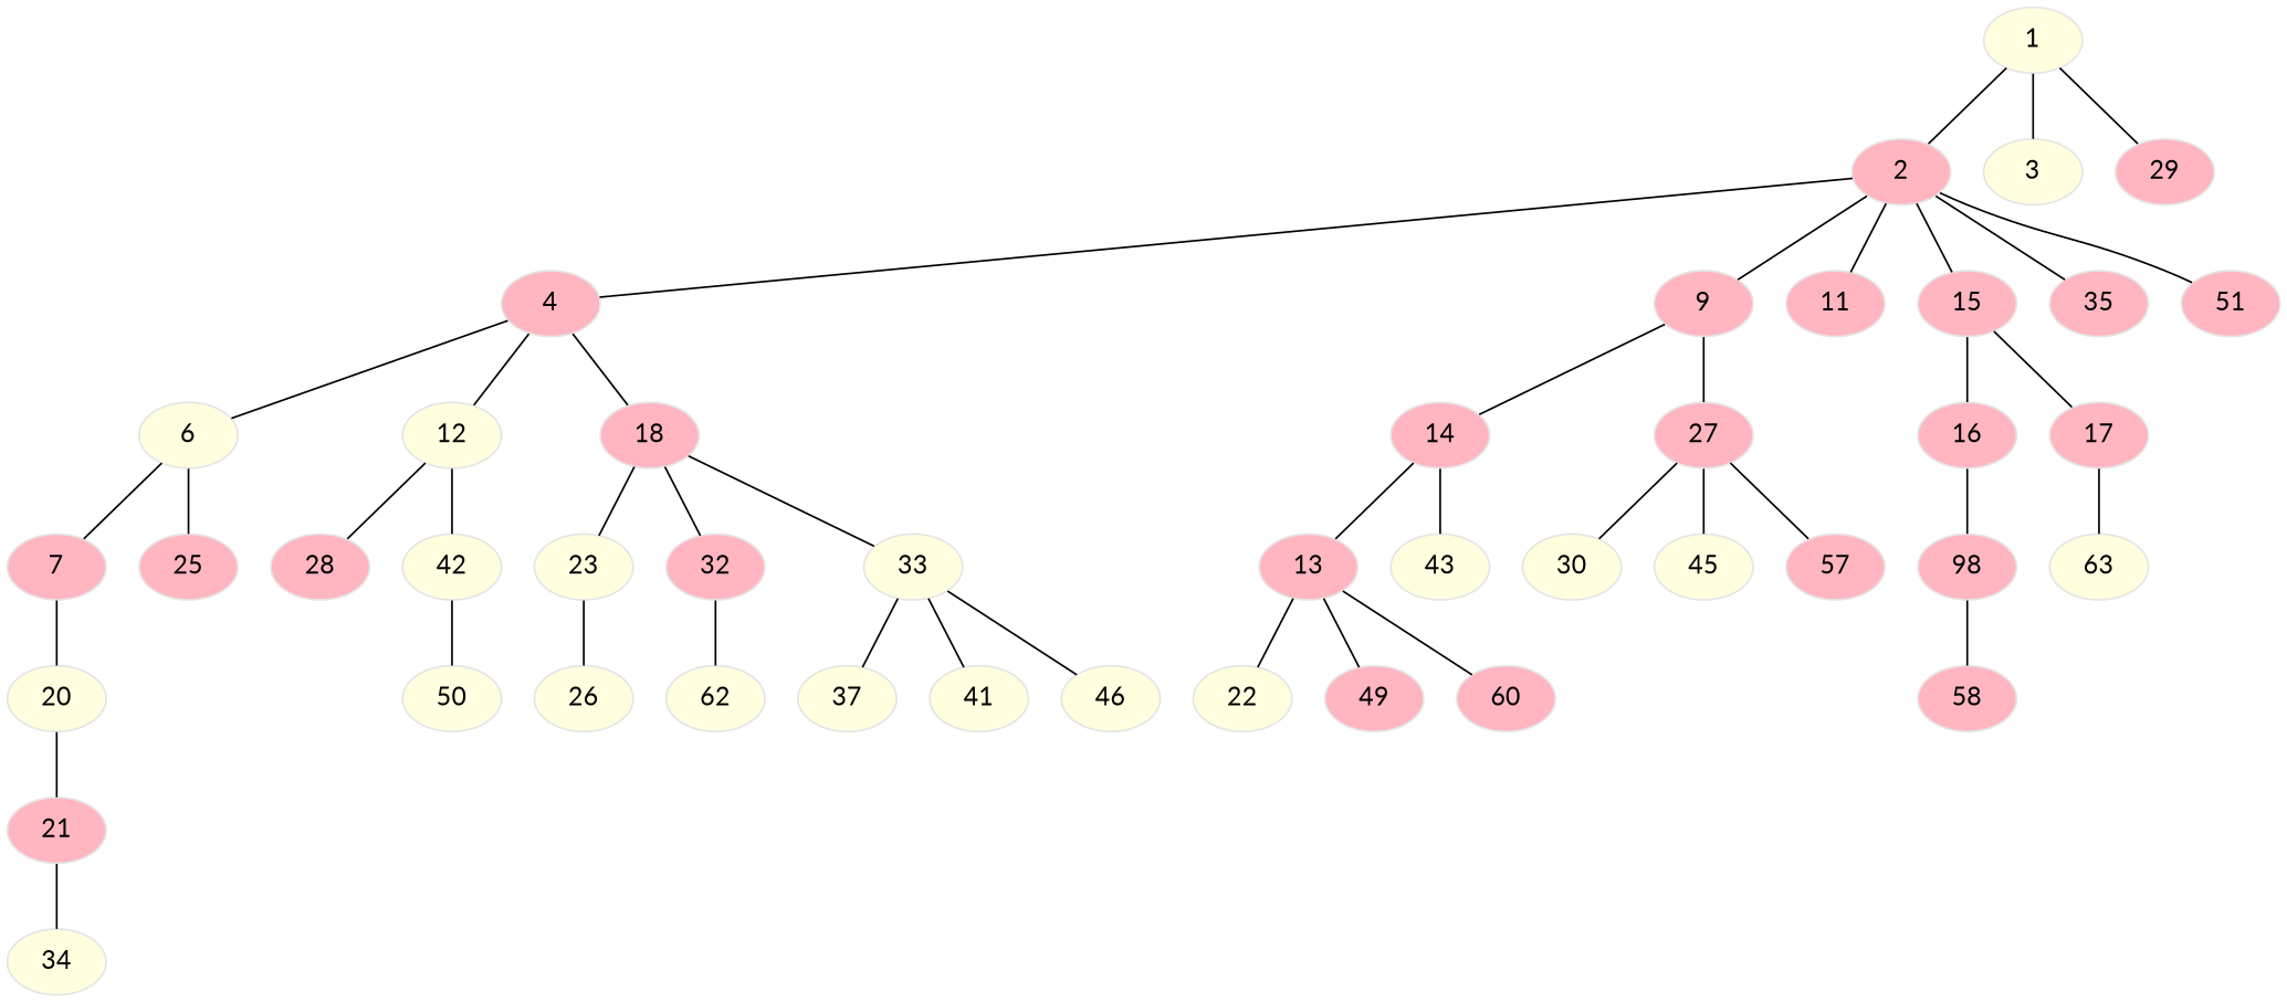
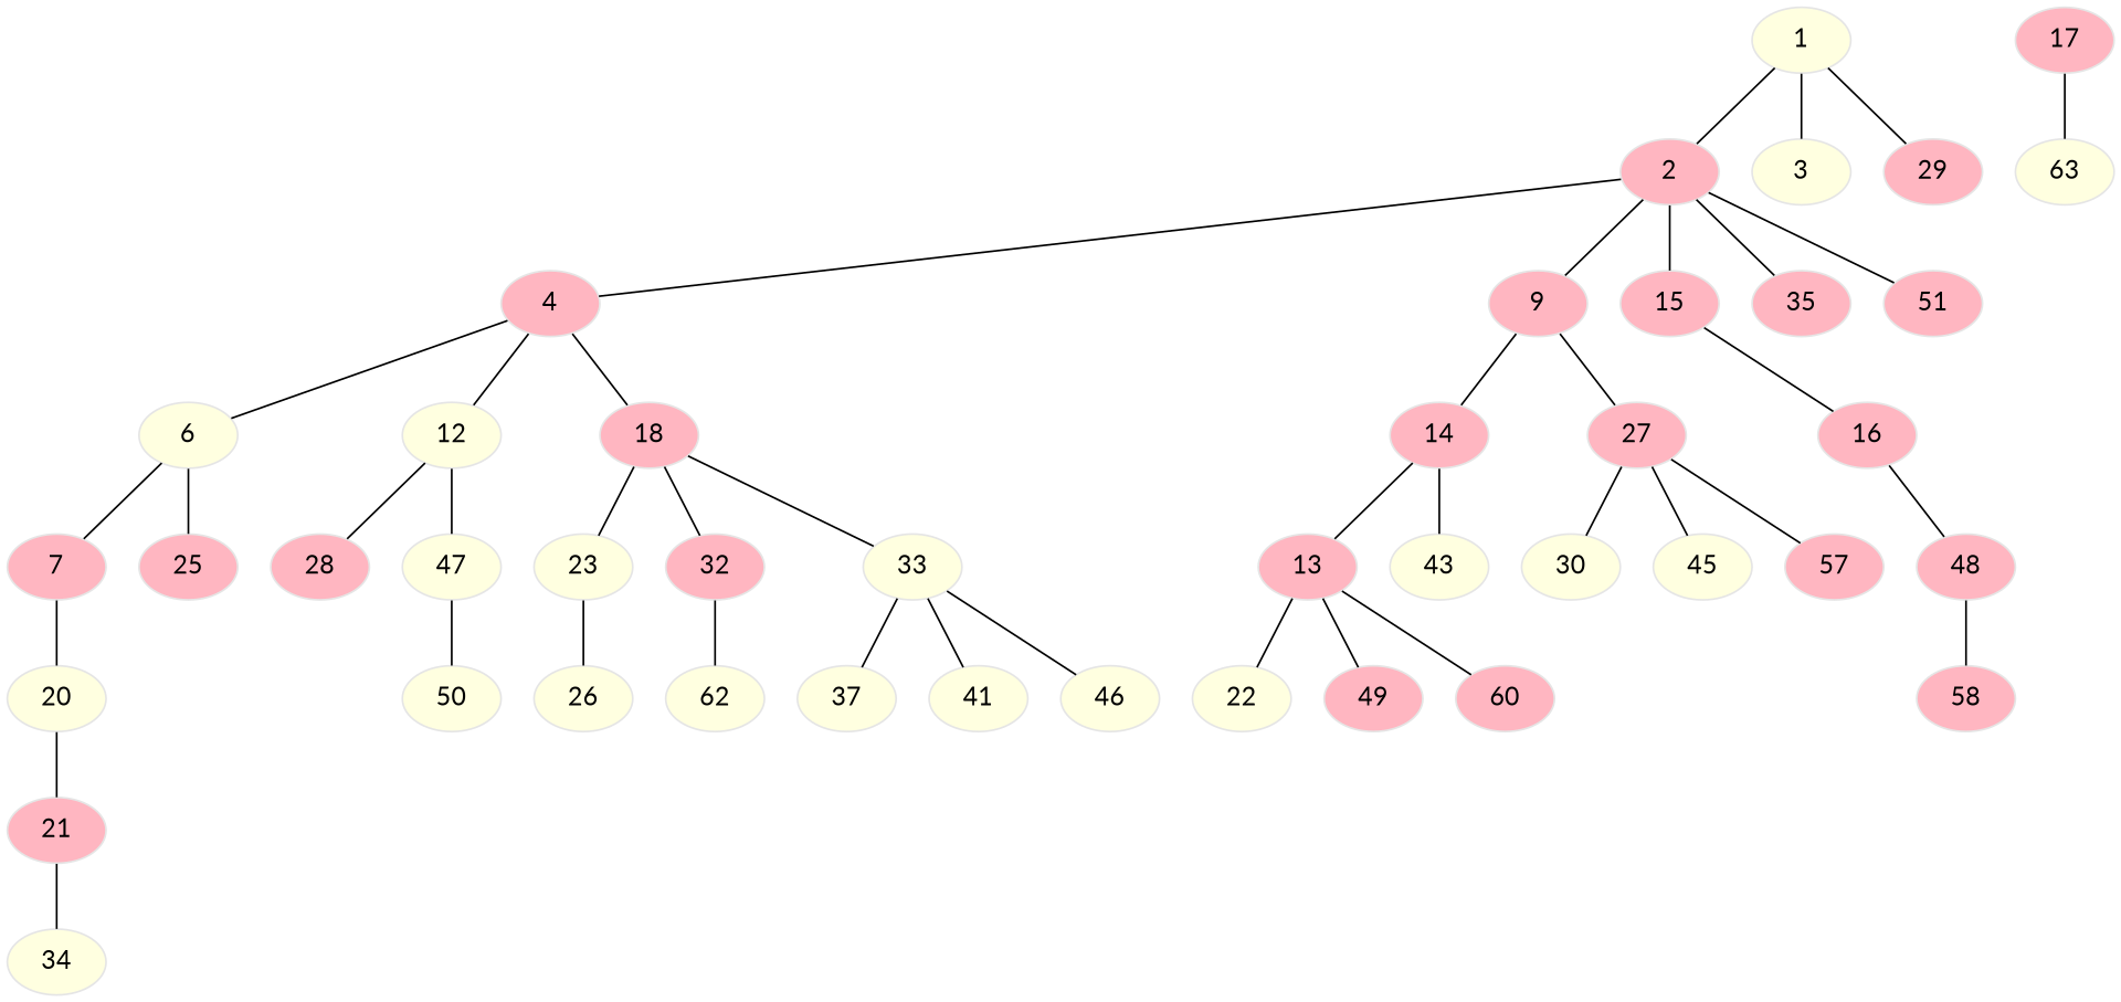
  graph {
    fontname=Lato
    node [color=gray90 fillcolor=lightpink fontname=Lato style=filled]
    edge [fontname=Lato]
    2 [super="+5"]
    4 [super="+10"]
    9 [super="+13"]
-   11
    15 [super="+47"]
    35
    51
    1 [fillcolor=lightyellow]
    3 [fillcolor=lightyellow super="+66"]
    29
    6 [fillcolor=lightyellow]
    12 [fillcolor=lightyellow]
    18
    14 [super="+65"]
    27 [super="+38"]
    16 [super="+36"]
    17 [super="+24"]
    7 [super="+8"]
    25 [super="+67"]
    28 [super="+54"]
-   42 [fillcolor=lightyellow super="+44"]
+   42 [fillcolor=lightyellow super="+44" label=47]
    23 [fillcolor=lightyellow super="+64"]
    32 [super="+40"]
    33 [fillcolor=lightyellow super="+59"]
    20 [fillcolor=lightyellow]
    21
    n27 [label=13 super="+39"]
    43 [fillcolor=lightyellow super="+55"]
    n29 [fillcolor=lightyellow label=30]
    45 [fillcolor=lightyellow]
    57
    50 [fillcolor=lightyellow]
    22 [fillcolor=lightyellow super="+30"]
    49 [super="+53"]
    60
-   48 [super="+52" label=98]
+   48 [super="+52"]
    63 [fillcolor=lightyellow]
    58
    26 [fillcolor=lightyellow]
    62 [fillcolor=lightyellow]
    37 [fillcolor=lightyellow]
    41 [fillcolor=lightyellow]
    46 [fillcolor=lightyellow]
    34 [fillcolor=lightyellow]
    2 -- 4
    2 -- 9
-   2 -- 11
    2 -- 15
    2 -- 35
    2 -- 51
    4 -- 6
    4 -- 12
    4 -- 18
    9 -- 14
    9 -- 27
    15 -- 16
-   15 -- 17
    1 -- 2
    1 -- 3
    1 -- 29
    6 -- 7
    6 -- 25
    12 -- 28
    12 -- 42
    18 -- 23
    18 -- 32
    18 -- 33
    14 -- n27
    14 -- 43
    27 -- n29
    27 -- 45
    27 -- 57
    16 -- 48
    17 -- 63
    7 -- 20
    42 -- 50
    23 -- 26
    32 -- 62
    33 -- 37
    33 -- 41
    33 -- 46
    20 -- 21
    21 -- 34
    n27 -- 22
    n27 -- 49
    n27 -- 60
    48 -- 58
  }
